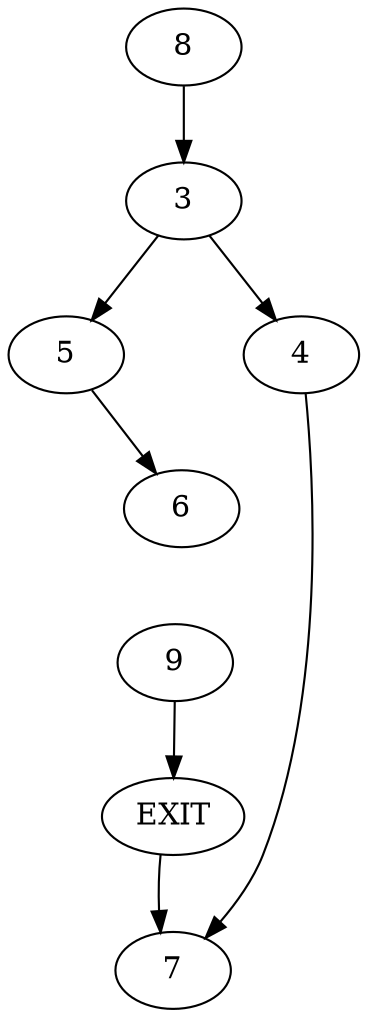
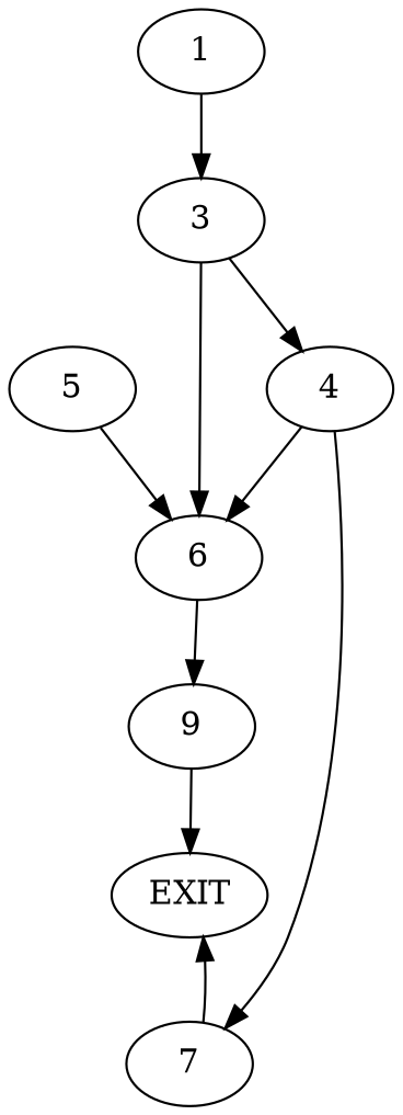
  digraph {
-   1 [label=8]
+   1
    3
    n3 [label=EXIT]
    4
    5
    6
    7
    9
    1 -> 3
    3 -> 4
-   3 -> 5
+   3 -> 6
+   4 -> 6
    4 -> 7
    5 -> 6
-   n3 -> 7
+   6 -> 9
+   7 -> n3
    9 -> n3
  }
